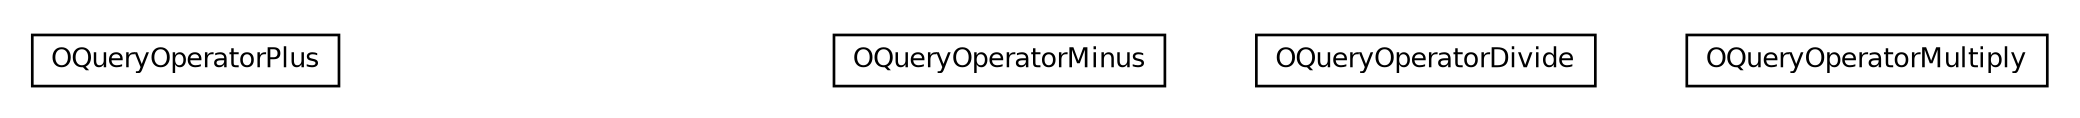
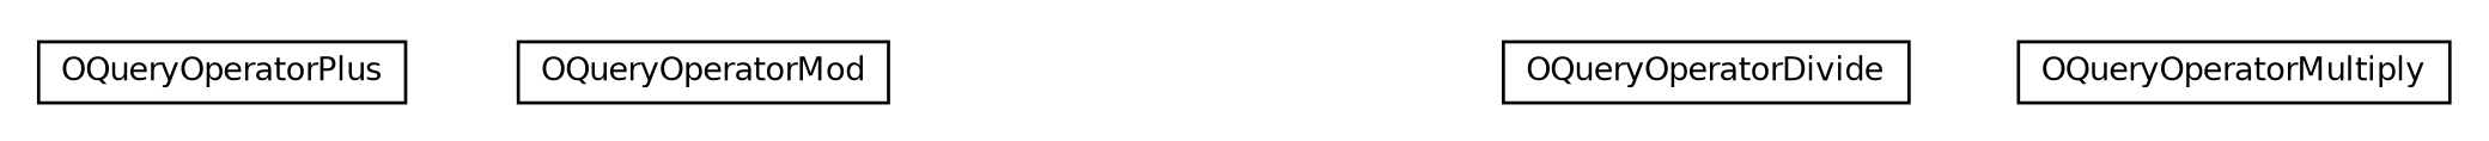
  digraph {
    nodesep=0.25
    ranksep=0.5
    fontname="DejaVu Sans"
    node [fontcolor=black fontname="DejaVu Sans" fontsize=10.0 shape=plaintext]
    n1 [label=<<table title="com.orientechnologies.orient.core.sql.operator.math.OQueryOperatorPlus" border="0" cellborder="1" cellspacing="0" cellpadding="2" port="p" href="./OQueryOperatorPlus.html"> 		<tr><td><table border="0" cellspacing="0" cellpadding="1"> <tr><td align="center" balign="center"> OQueryOperatorPlus </td></tr> 		</table></td></tr> 		</table>>]
-   n3 [label=<<table title="com.orientechnologies.orient.core.sql.operator.math.OQueryOperatorMinus" border="0" cellborder="1" cellspacing="0" cellpadding="2" port="p" href="./OQueryOperatorMinus.html"> 		<tr><td><table border="0" cellspacing="0" cellpadding="1"> <tr><td align="center" balign="center"> OQueryOperatorMinus </td></tr> 		</table></td></tr> 		</table>>]
+   n2 [label=<<table title="com.orientechnologies.orient.core.sql.operator.math.OQueryOperatorMod" border="0" cellborder="1" cellspacing="0" cellpadding="2" port="p" href="./OQueryOperatorMod.html"> 		<tr><td><table border="0" cellspacing="0" cellpadding="1"> <tr><td align="center" balign="center"> OQueryOperatorMod </td></tr> 		</table></td></tr> 		</table>>]
    n4 [label=<<table title="com.orientechnologies.orient.core.sql.operator.math.OQueryOperatorDivide" border="0" cellborder="1" cellspacing="0" cellpadding="2" port="p" href="./OQueryOperatorDivide.html"> 		<tr><td><table border="0" cellspacing="0" cellpadding="1"> <tr><td align="center" balign="center"> OQueryOperatorDivide </td></tr> 		</table></td></tr> 		</table>>]
    n5 [label=<<table title="com.orientechnologies.orient.core.sql.operator.math.OQueryOperatorMultiply" border="0" cellborder="1" cellspacing="0" cellpadding="2" port="p" href="./OQueryOperatorMultiply.html"> 		<tr><td><table border="0" cellspacing="0" cellpadding="1"> <tr><td align="center" balign="center"> OQueryOperatorMultiply </td></tr> 		</table></td></tr> 		</table>>]
  }
